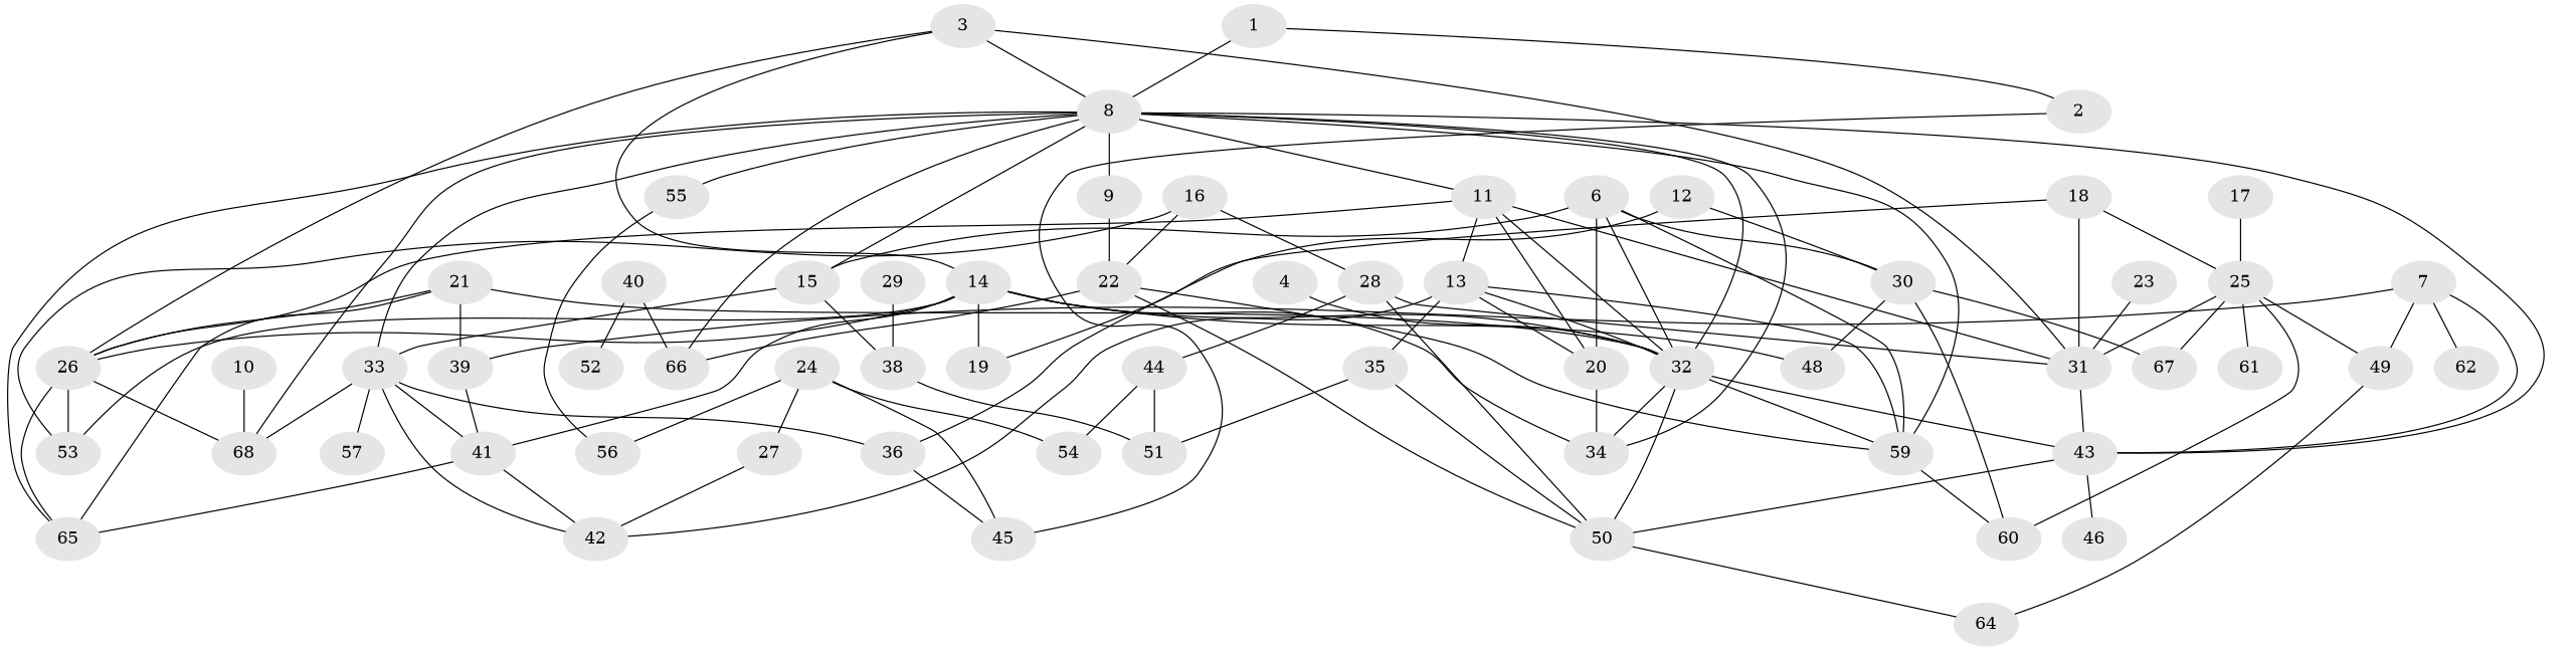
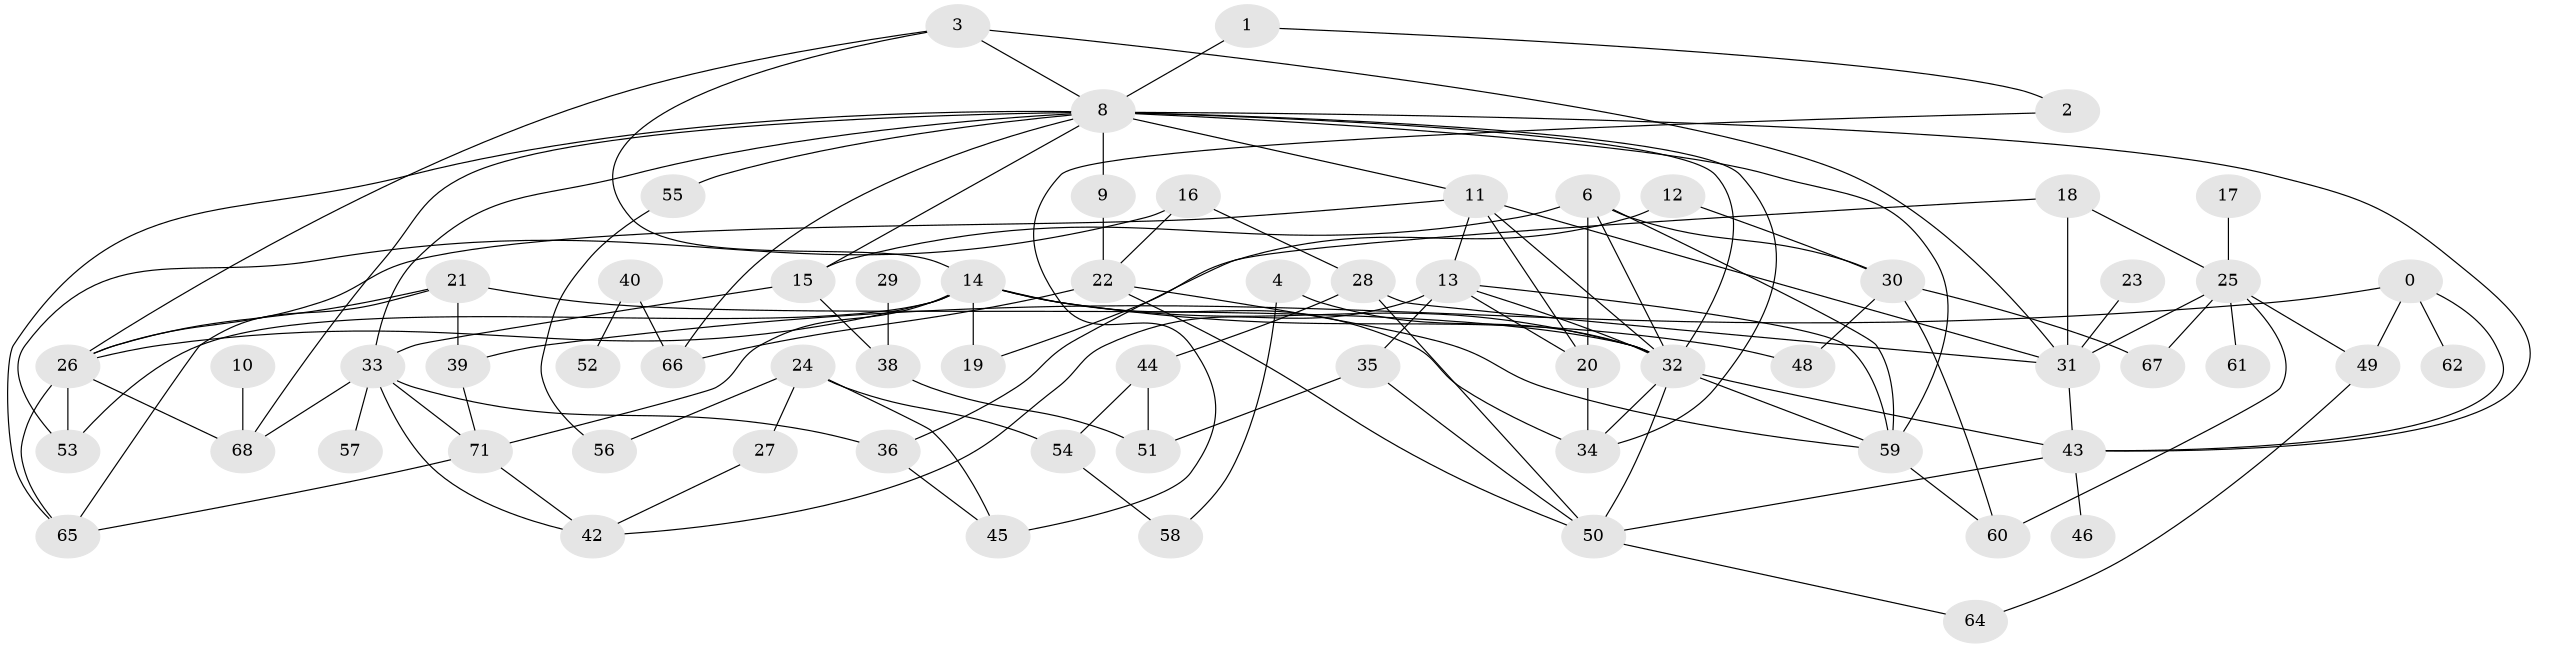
  graph {
    node [color=gray90 style=filled]
    edge [weight=1.0]
    1
    2
    8
    45
    32
    15
    59
    43
    9
    11
    33
    34
    55
    65
    66
    68
    3
    14
    26
    31
    53
    19
-   41
+   41 [label=71]
    48
    4
+   58
    50
    6
    20
    30
    38
    60
    67
-   7
+   7 [label=0]
    39
    49
    62
    46
    64
    22
    13
    36
    42
    57
    56
    10
    35
    12
    51
    16
    28
    44
    17
    25
    61
    18
    21
    23
    24
    27
    54
    29
    40
    52
    1 -- 2
    1 -- 8
    2 -- 45
    8 -- 32
    8 -- 15
    8 -- 59
    8 -- 43
    8 -- 9 [weight=2.0]
    8 -- 11
    8 -- 33
    8 -- 34
    8 -- 55
    8 -- 65
    8 -- 66
    8 -- 68
    32 -- 59
    32 -- 43
    32 -- 34
    32 -- 50
    15 -- 33
    15 -- 38
    59 -- 60
    43 -- 50
    43 -- 46
    9 -- 22
    11 -- 32
    11 -- 26
    11 -- 31
    11 -- 20
    11 -- 13
    33 -- 68
    33 -- 41
    33 -- 36
    33 -- 42
    33 -- 57
    55 -- 56
    3 -- 8
    3 -- 14
    3 -- 26
    3 -- 31
    14 -- 32 [weight=2.0]
    14 -- 34 [weight=2.0]
    14 -- 26
    14 -- 53 [weight=2.0]
    14 -- 19
    14 -- 41
    14 -- 48
    26 -- 65
    26 -- 68
    26 -- 53
    31 -- 43
    41 -- 65
    41 -- 42
    4 -- 32
+   4 -- 58
    50 -- 64
    6 -- 32
    6 -- 15
    6 -- 59
    6 -- 20
    6 -- 30
    20 -- 34
    30 -- 48
    30 -- 60
    30 -- 67
    38 -- 51
    7 -- 43
    7 -- 39
    7 -- 49
    7 -- 62
    39 -- 41
    49 -- 64
    22 -- 59
    22 -- 66
    22 -- 50
    13 -- 32
    13 -- 59
    13 -- 20
    13 -- 42
    13 -- 35
    36 -- 45
    10 -- 68
    35 -- 50
    35 -- 51
    12 -- 30
    12 -- 36
    16 -- 53
    16 -- 22
    16 -- 28
    28 -- 31
    28 -- 50
    28 -- 44
    44 -- 51
    44 -- 54
    17 -- 25
    25 -- 31
    25 -- 60
    25 -- 67
    25 -- 49
    25 -- 61
    18 -- 31
    18 -- 19
    18 -- 25
    21 -- 32
    21 -- 65
    21 -- 26
    21 -- 39 [weight=2.0]
    23 -- 31
    24 -- 45
    24 -- 56
    24 -- 27
    24 -- 54
    27 -- 42
+   54 -- 58
    29 -- 38
    40 -- 66
    40 -- 52
  }
